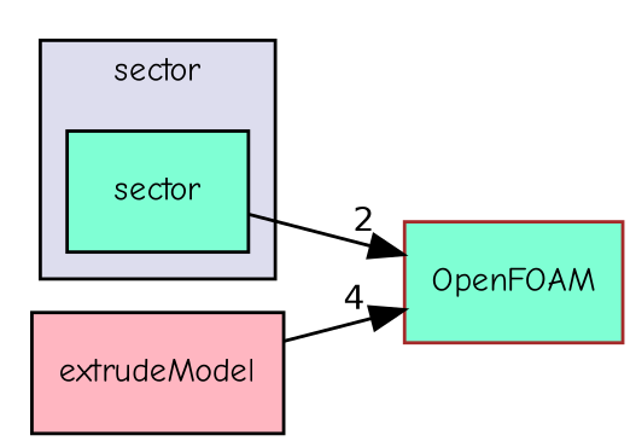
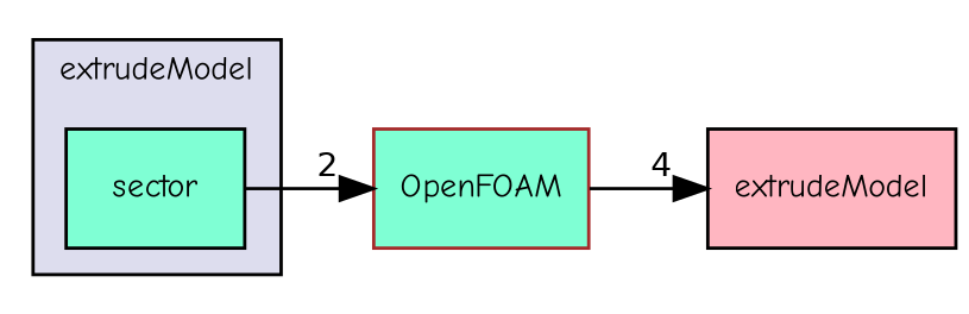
  digraph {
    compound=true
    fontname="Comic Neue"
    rankdir=LR
    node [color=black fillcolor=aquamarine fontname="Comic Neue" fontsize=10 shape=box style=filled]
    edge [fontname="Comic Neue" labeldistance=1.5 labelfontname=Helvetica labelfontsize=10]
    n1 [label=sector pencolor=black]
    n2 [color=brown label=OpenFOAM]
    n3 [fillcolor=lightpink label=extrudeModel]
    subgraph cluster_1 {
      bgcolor="#ddddee"
      fontsize=10
-     label=sector
+     label=extrudeModel
      pencolor=black
      n1
    }
    n1 -> n2 [headlabel=2]
-   n3 -> n2 [headlabel=4]
+   n2 -> n3 [headlabel=4]
  }
